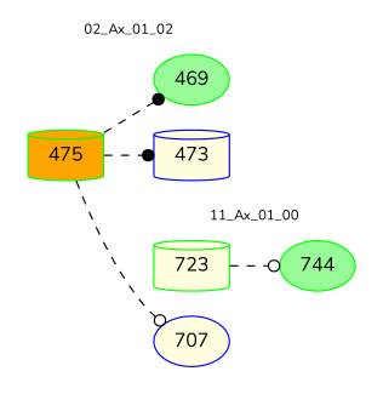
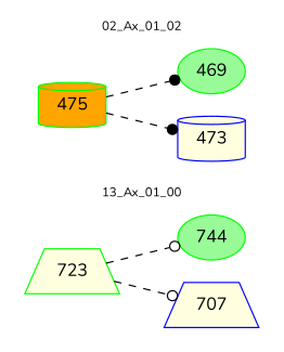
  digraph {
    fontname=Nunito
    rankdir=LR
    node [color=green fillcolor=lightyellow fontname=Nunito shape=trapezium style=filled]
    edge [arrowhead=odot color=black fontname=Nunito style=dashed]
-   n1 [label=723 shape=cylinder]
-   n2 [color=blue label=707 shape=ellipse]
+   n1 [label=723]
+   n2 [color=blue label=707]
    n3 [fillcolor=palegreen label=744 shape=ellipse]
    n4 [fillcolor=orange label=475 shape=cylinder]
    n5 [color=blue label=473 shape=cylinder]
    n6 [fillcolor=palegreen label=469 shape=ellipse]
    subgraph cluster_1 {
      color=white
      fontsize=10
-     label="11_Ax_01_00"
+     label="13_Ax_01_00"
      n1
      n2
      n3
    }
    subgraph cluster_2 {
      color=white
      fontsize=10
      label="02_Ax_01_02"
      n4
      n5
      n6
    }
-   n4 -> n2
+   n1 -> n2
    n1 -> n3
    n4 -> n5 [arrowhead=dot]
    n4 -> n6 [arrowhead=dot]
  }
